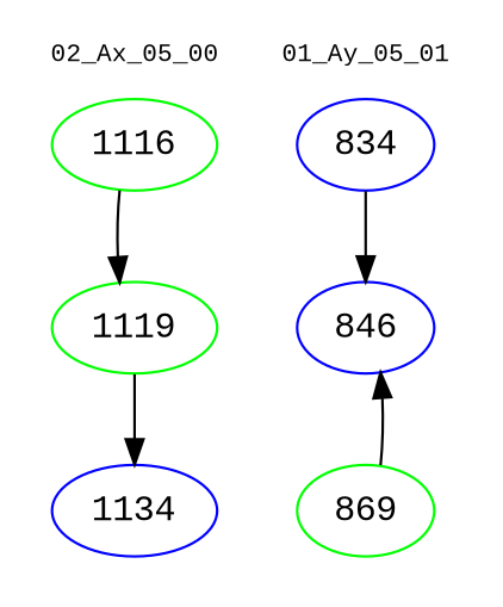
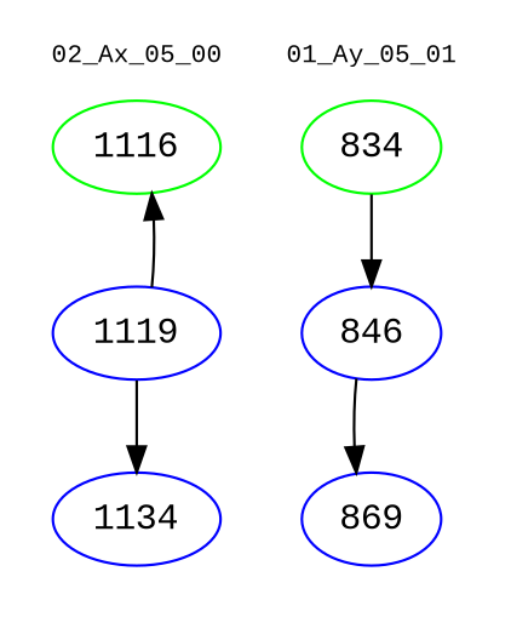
  digraph {
    fontname="Liberation Mono"
    node [color=blue fontname="Liberation Mono"]
    edge [color=black fontname="Liberation Mono"]
    n1 [color=green label=1116]
-   n2 [color=green label=1119]
+   n2 [label=1119]
    n3 [label=1134]
-   n4 [label=834]
+   n4 [color=green label=834]
    n5 [label=846]
-   n6 [color=green label=869]
+   n6 [label=869]
    subgraph cluster_1 {
      color=white
      fontsize=10
      label="02_Ax_05_00"
      n1
      n2
      n3
    }
    subgraph cluster_2 {
      color=white
      fontsize=10
      label="01_Ay_05_01"
      n4
      n5
      n6
    }
-   n1 -> n2
+   n2 -> n1
    n2 -> n3
    n4 -> n5
-   n6 -> n5
+   n5 -> n6
  }
